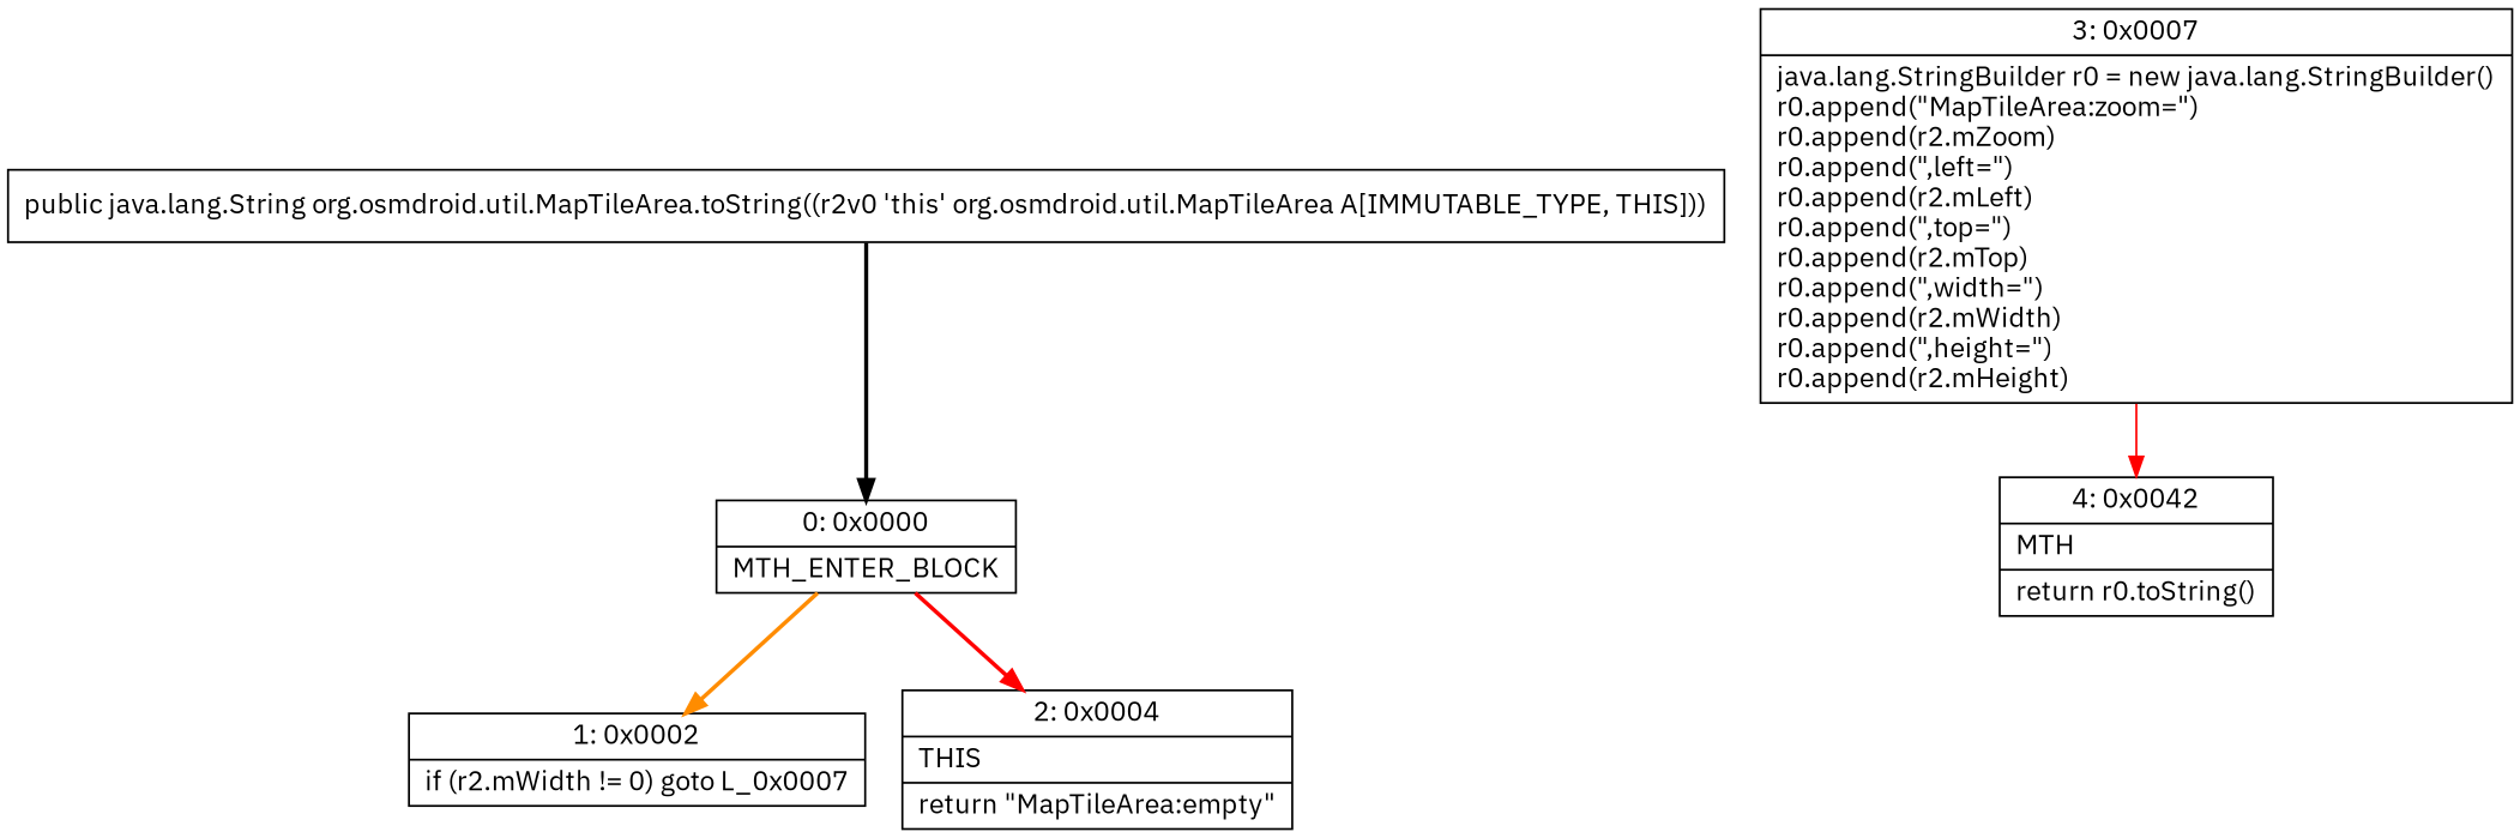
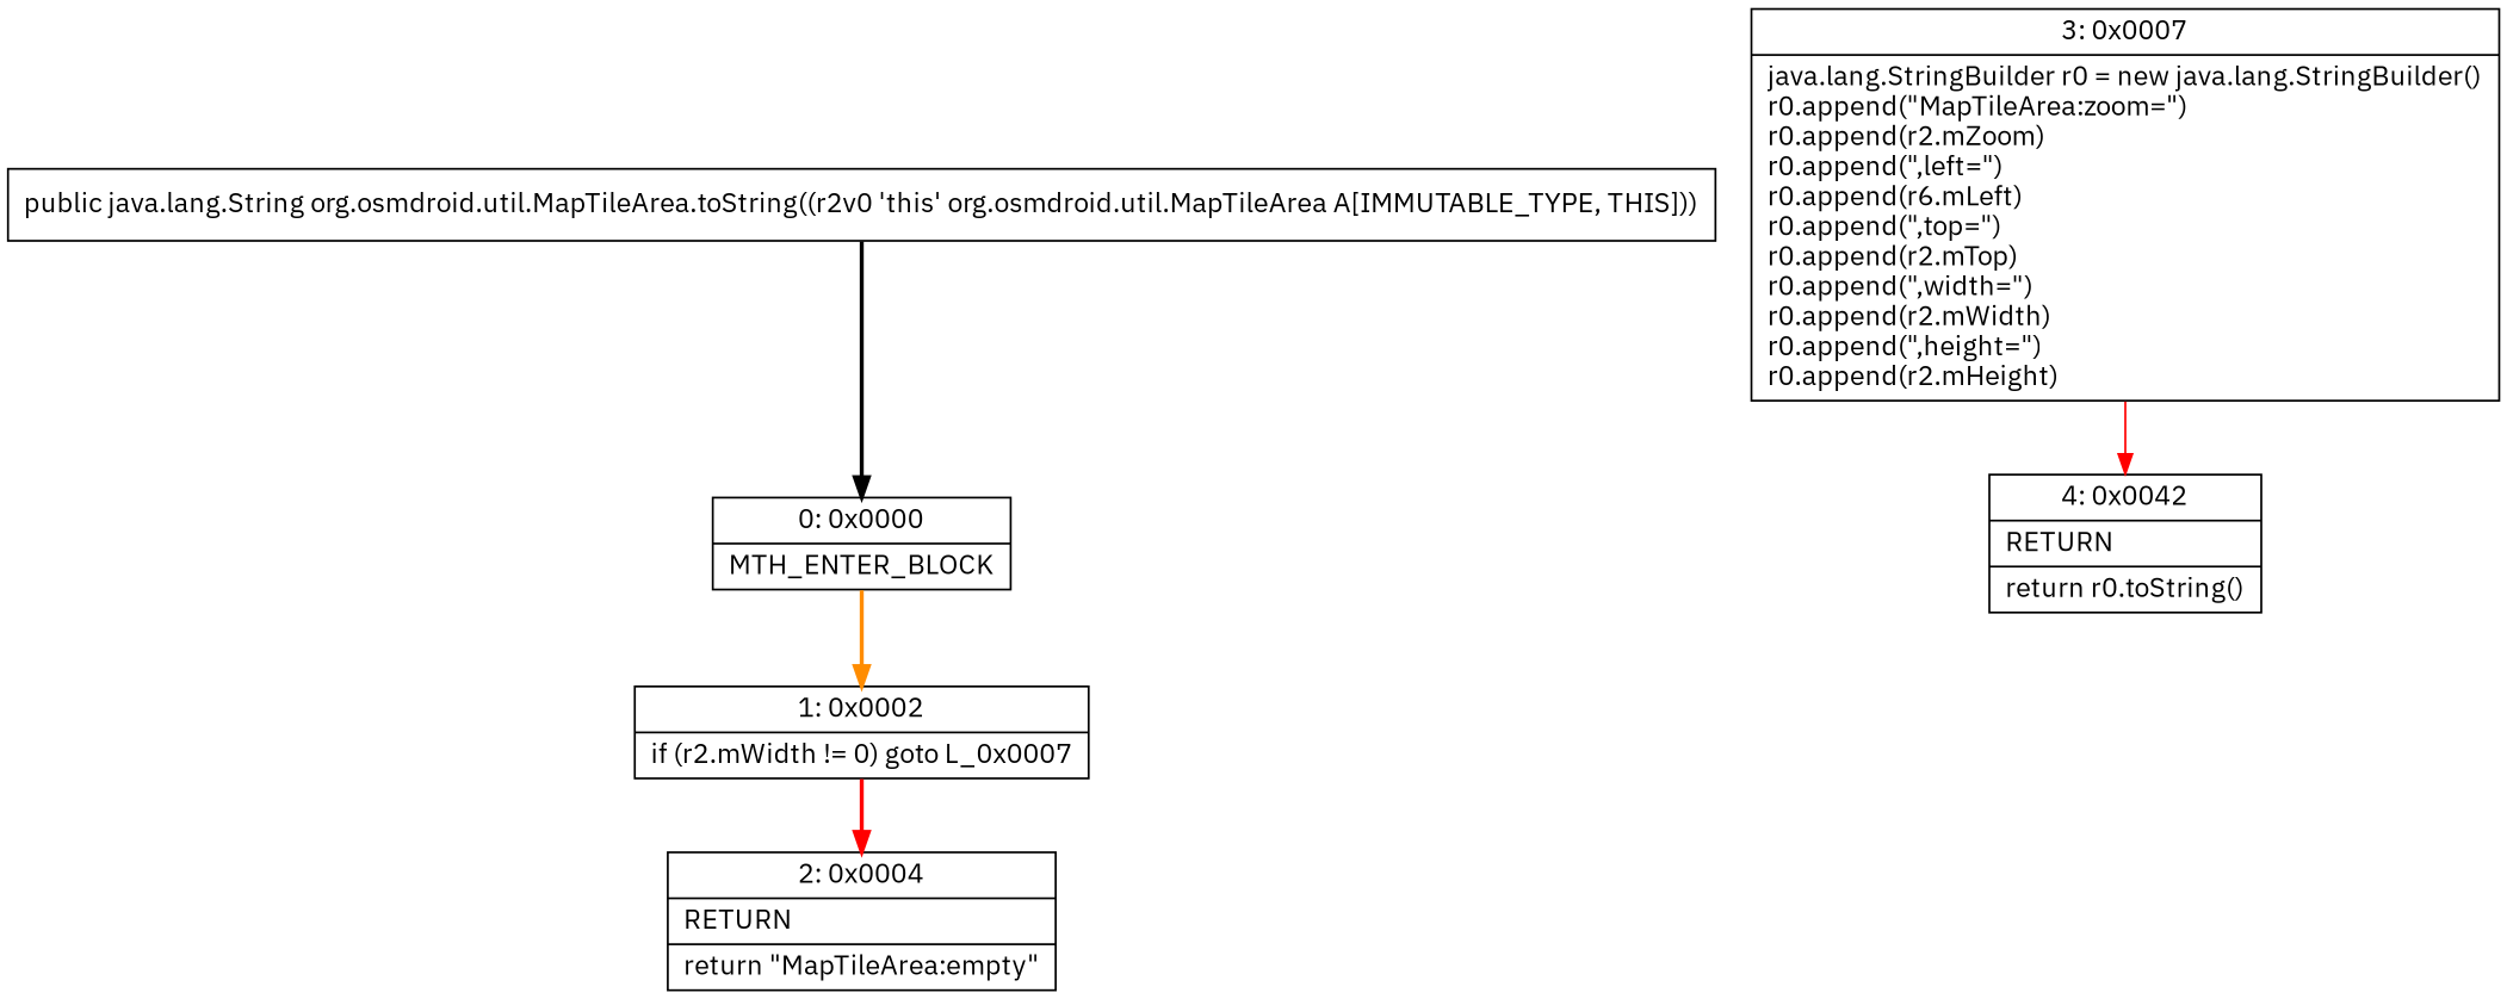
  digraph {
    fontname="IBM Plex Sans"
    node [fontname="IBM Plex Sans" shape=record]
    edge [color=red fontname="IBM Plex Sans" style=bold]
    n1 [label="{0\:\ 0x0000|MTH_ENTER_BLOCK\l}"]
    n2 [label="{1\:\ 0x0002|if (r2.mWidth != 0) goto L_0x0007\l}"]
-   n3 [label="{2\:\ 0x0004|THIS\l|return \"MapTileArea:empty\"\l}"]
-   n4 [label="{3\:\ 0x0007|java.lang.StringBuilder r0 = new java.lang.StringBuilder()\lr0.append(\"MapTileArea:zoom=\")\lr0.append(r2.mZoom)\lr0.append(\",left=\")\lr0.append(r2.mLeft)\lr0.append(\",top=\")\lr0.append(r2.mTop)\lr0.append(\",width=\")\lr0.append(r2.mWidth)\lr0.append(\",height=\")\lr0.append(r2.mHeight)\l}"]
-   n5 [label="{4\:\ 0x0042|MTH\l|return r0.toString()\l}"]
+   n3 [label="{2\:\ 0x0004|RETURN\l|return \"MapTileArea:empty\"\l}"]
+   n4 [label="{3\:\ 0x0007|java.lang.StringBuilder r0 = new java.lang.StringBuilder()\lr0.append(\"MapTileArea:zoom=\")\lr0.append(r2.mZoom)\lr0.append(\",left=\")\lr0.append(r6.mLeft)\lr0.append(\",top=\")\lr0.append(r2.mTop)\lr0.append(\",width=\")\lr0.append(r2.mWidth)\lr0.append(\",height=\")\lr0.append(r2.mHeight)\l}"]
+   n5 [label="{4\:\ 0x0042|RETURN\l|return r0.toString()\l}"]
    n6 [label="{public java.lang.String org.osmdroid.util.MapTileArea.toString((r2v0 'this' org.osmdroid.util.MapTileArea A[IMMUTABLE_TYPE, THIS])) }"]
    n1 -> n2 [color=darkorange]
-   n1 -> n3
+   n2 -> n3
    n4 -> n5 [style=solid]
    n6 -> n1 [color=black]
  }
